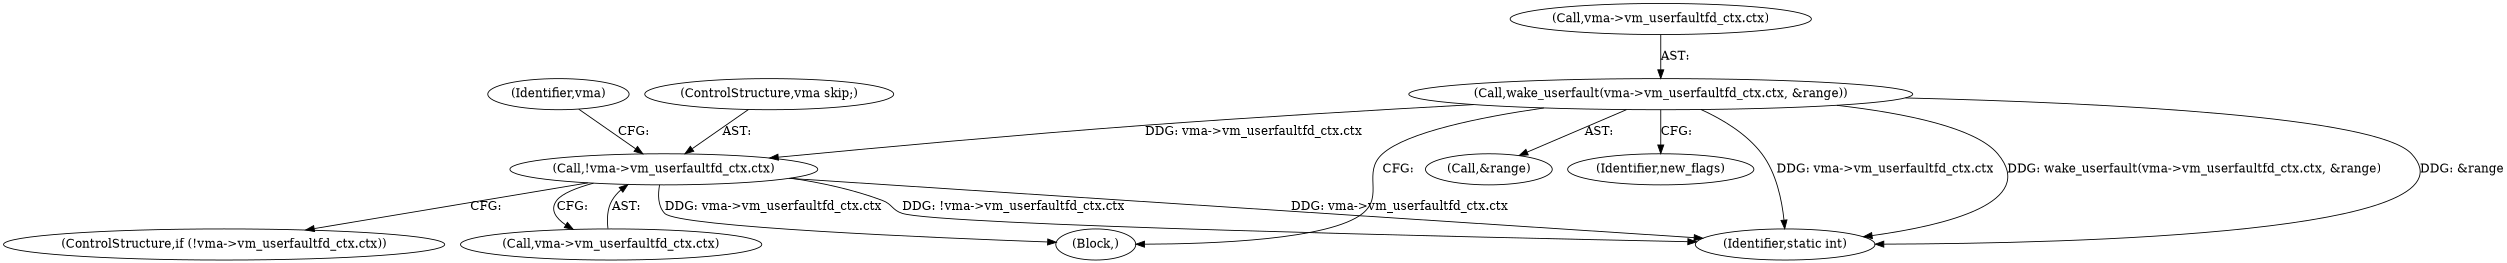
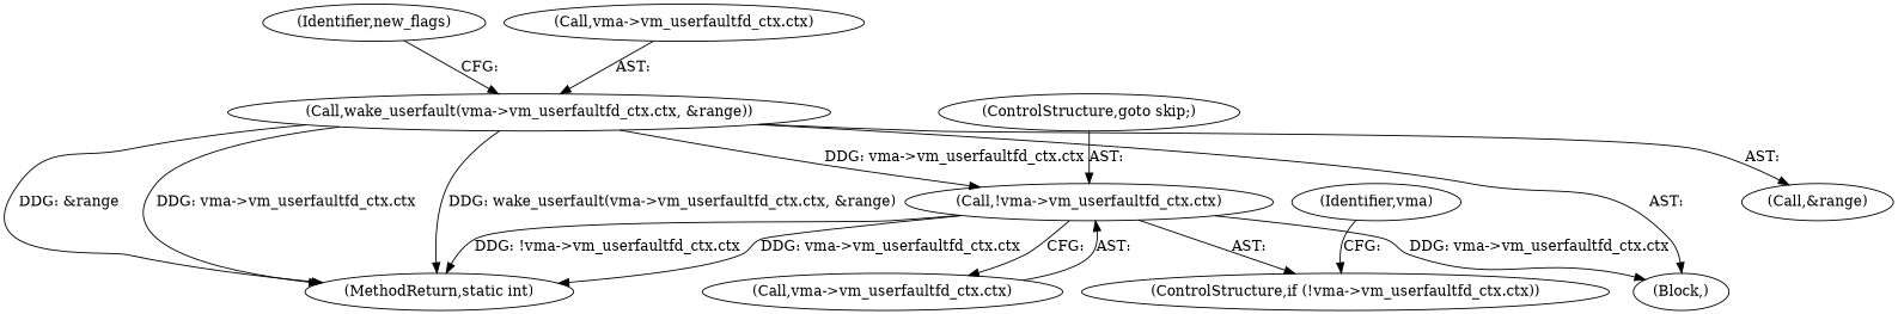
  digraph {
    n1 [label="(Call,!vma->vm_userfaultfd_ctx.ctx)"]
    n2 [label="(ControlStructure,if (!vma->vm_userfaultfd_ctx.ctx))"]
-   n3 [label="(Identifier,static int)"]
+   n3 [label="(MethodReturn,static int)"]
    n4 [label="(Call,vma->vm_userfaultfd_ctx.ctx)"]
    n5 [label="(Block,)"]
    n6 [label="(Call,wake_userfault(vma->vm_userfaultfd_ctx.ctx, &range))"]
    n7 [label="(Call,&range)"]
    n8 [label="(Identifier,new_flags)"]
    n9 [label="(Call,vma->vm_userfaultfd_ctx.ctx)"]
    n10 [label="(Identifier,vma)"]
-   n11 [label="(ControlStructure,vma skip;)"]
-   n1 -> n2 [label="CFG: "]
+   n11 [label="(ControlStructure,goto skip;)"]
+   n1 -> n2 [label="AST: "]
    n1 -> n3 [label="DDG: !vma->vm_userfaultfd_ctx.ctx"]
    n1 -> n3 [label="DDG: vma->vm_userfaultfd_ctx.ctx"]
    n1 -> n4 [label="CFG: "]
    n1 -> n5 [label="DDG: vma->vm_userfaultfd_ctx.ctx"]
    n4 -> n1 [label="AST: "]
    n6 -> n1 [label="DDG: vma->vm_userfaultfd_ctx.ctx"]
    n6 -> n3 [label="DDG: &range"]
    n6 -> n3 [label="DDG: vma->vm_userfaultfd_ctx.ctx"]
    n6 -> n3 [label="DDG: wake_userfault(vma->vm_userfaultfd_ctx.ctx, &range)"]
-   n6 -> n5 [label="CFG: "]
+   n6 -> n5 [label="AST: "]
    n6 -> n7 [label="AST: "]
-   n6 -> n8 [label="CFG: "]
+   n8 -> n6 [label="CFG: "]
    n9 -> n6 [label="AST: "]
-   n10 -> n1 [label="CFG: "]
+   n10 -> n2 [label="CFG: "]
    n11 -> n1 [label="AST: "]
  }
